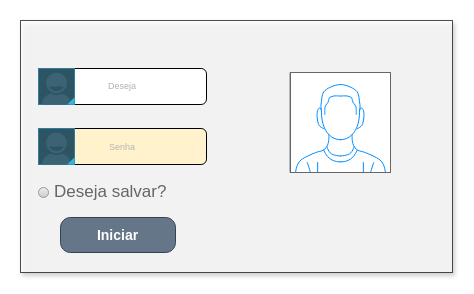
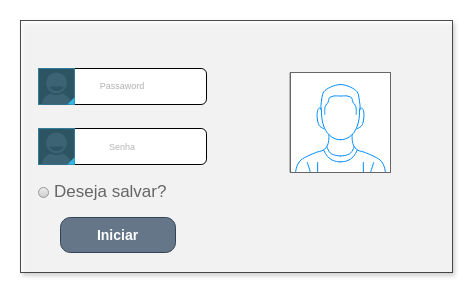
  <mxCell id="0" />
  <mxCell id="1" parent="0" />
  <mxCell id="2" value="" style="rounded=0;whiteSpace=wrap;html=1;shadow=1;opacity=70;fontSize=7;fontColor=#D4D4D4;glass=0;" vertex="1" parent="1"><mxGeometry x="20" y="20" width="432" height="252" as="geometry" /></mxCell>
- <mxCell id="3" value="Deseja" style="rounded=1;whiteSpace=wrap;html=1;shadow=0;gradientColor=none;fontSize=9;fontColor=#B0B0B0;" vertex="1" parent="1"><mxGeometry x="38" y="68" width="168" height="36" as="geometry" /></mxCell>
- <mxCell id="4" value="&lt;font style=&quot;font-size: 9px;&quot;&gt;Senha&lt;/font&gt;" style="rounded=1;whiteSpace=wrap;html=1;fontColor=#B5B5B5;fillColor=#fff2cc;" vertex="1" parent="1"><mxGeometry x="38" y="128" width="168" height="36" as="geometry" /></mxCell>
+ <mxCell id="3" value="Passaword" style="rounded=1;whiteSpace=wrap;html=1;shadow=0;gradientColor=none;fontSize=9;fontColor=#B0B0B0;" vertex="1" parent="1"><mxGeometry x="38" y="68" width="168" height="36" as="geometry" /></mxCell>
+ <mxCell id="4" value="&lt;font style=&quot;font-size: 9px;&quot;&gt;Senha&lt;/font&gt;" style="rounded=1;whiteSpace=wrap;html=1;fontColor=#B5B5B5;" vertex="1" parent="1"><mxGeometry x="38" y="128" width="168" height="36" as="geometry" /></mxCell>
  <mxCell id="5" value="" style="verticalLabelPosition=bottom;verticalAlign=top;html=1;shadow=0;dashed=0;strokeWidth=1;shape=mxgraph.android.contact_badge_focused;sketch=0;" vertex="1" parent="1"><mxGeometry x="38" y="68" width="36" height="36" as="geometry" /></mxCell>
  <mxCell id="6" value="" style="verticalLabelPosition=bottom;verticalAlign=top;html=1;shadow=0;dashed=0;strokeWidth=1;shape=mxgraph.android.contact_badge_focused;sketch=0;" vertex="1" parent="1"><mxGeometry x="38" y="128" width="36" height="36" as="geometry" /></mxCell>
  <mxCell id="7" value="&lt;font color=&quot;#ffffff&quot; style=&quot;font-size: 14px;&quot;&gt;Iniciar&lt;/font&gt;" style="strokeWidth=1;shadow=0;dashed=0;align=center;html=1;shape=mxgraph.mockup.buttons.button;mainText=;buttonStyle=round;fontSize=17;fontStyle=1;whiteSpace=wrap;fillColor=#647687;strokeColor=#314354;fontColor=#ffffff;" vertex="1" parent="1"><mxGeometry x="60" y="217" width="115" height="35" as="geometry" /></mxCell>
  <mxCell id="8" value="" style="verticalLabelPosition=bottom;shadow=0;dashed=0;align=center;html=1;verticalAlign=top;strokeWidth=1;shape=mxgraph.mockup.containers.userMale;strokeColor=#666666;strokeColor2=#008cff;" vertex="1" parent="1"><mxGeometry x="290" y="72" width="100" height="100" as="geometry" /></mxCell>
  <mxCell id="9" value="Deseja salvar?" style="shape=ellipse;fillColor=#eeeeee;strokeColor=#999999;gradientColor=#cccccc;html=1;align=left;spacingLeft=4;fontSize=17;fontColor=#666666;labelPosition=right;shadow=0;" vertex="1" parent="1"><mxGeometry x="38" y="187" width="10" height="10" as="geometry" /></mxCell>
